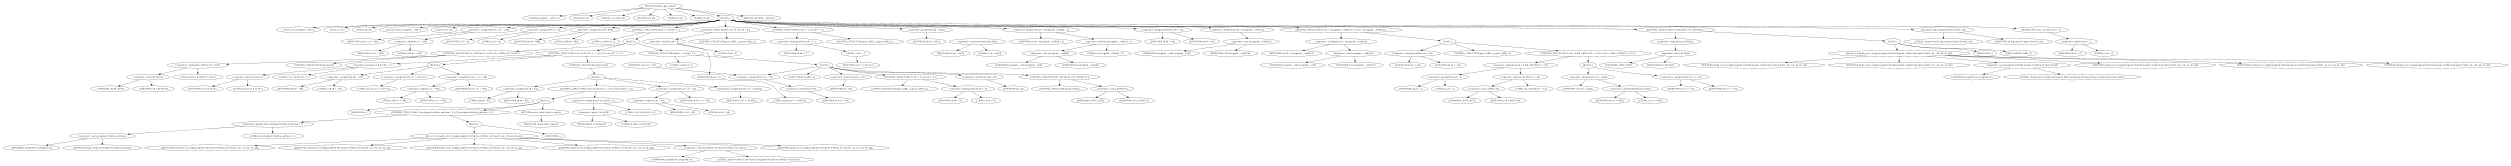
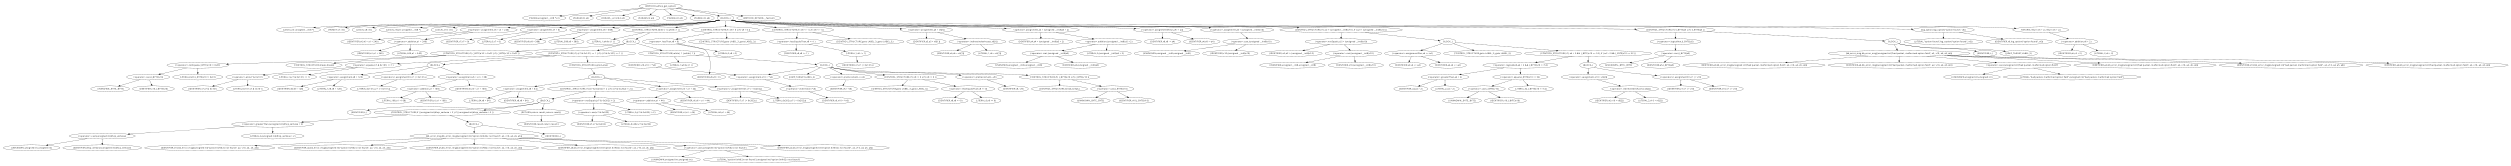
  digraph {
    fontname="Open Sans"
    node [fontname="Open Sans"]
    edge [fontname="Open Sans"]
    n1 [label="(METHOD,udhcp_get_option)"]
    n2 [label="(PARAM,unsigned __int8 *a1)"]
    n3 [label="(PARAM,int a2)"]
    n4 [label="(PARAM,__error64 a3)"]
-   n5 [label="(METHOD,int a4)"]
+   n5 [label="(PARAM,int a4)"]
    n6 [label="(PARAM,int a5)"]
    n7 [label="(PARAM,int a6)"]
    n8 [label="(BLOCK,,)"]
    n9 [label="(METHOD_RETURN,__fastcall)"]
    n10 [label="(LOCAL,v6: unsigned __int8 *)"]
-   n11 [label="(LOCAL,v7: int)"]
+   n11 [label="(TARGET,v7: int)"]
    n12 [label="(LOCAL,v8: int)"]
    n13 [label="(LOCAL,result: unsigned __int8 *)"]
    n14 [label="(LOCAL,v10: int)"]
    n15 [label="(<operator>.assignment,v6 = a1 + 240)"]
    n16 [label="(<operator>.assignment,v7 = 0)"]
    n17 [label="(<operator>.assignment,v8 = 388)"]
    n18 [label="(CONTROL_STRUCTURE,while ( 1 ),while ( 1 ))"]
    n19 [label="(CONTROL_STRUCTURE,if ( v8 <= 1 ),if ( v8 <= 1 ))"]
    n20 [label="(<operator>.assignment,a5 = v6[1])"]
    n21 [label="(<operator>.assignment,a4 = (unsigned __int8)a5 + 2)"]
    n22 [label="(<operator>.assignmentMinus,v8 -= a4)"]
    n23 [label="(CONTROL_STRUCTURE,if ( v8 < 0 ),if ( v8 < 0 ))"]
    n24 [label="(<operator>.assignment,a6 = (unsigned __int8)v10)"]
    n25 [label="(CONTROL_STRUCTURE,if ( a2 != (unsigned __int8)v10 ),if ( a2 != (unsigned __int8)v10 ))"]
    n26 [label="(CONTROL_STRUCTURE,if ( !(_BYTE)a5 ),if ( !(_BYTE)a5 ))"]
    n27 [label="(log_option,log_option(\"option found\", v6))"]
    n28 [label="(RETURN,return v6 + 2;,return v6 + 2;)"]
    n29 [label="(IDENTIFIER,v6,v6 = a1 + 240)"]
    n30 [label="(<operator>.addition,a1 + 240)"]
    n31 [label="(IDENTIFIER,v7,v7 = 0)"]
    n32 [label="(LITERAL,0,v7 = 0)"]
    n33 [label="(IDENTIFIER,v8,v8 = 388)"]
    n34 [label="(LITERAL,388,v8 = 388)"]
    n35 [label="(LITERAL,1,while ( 1 ))"]
    n36 [label="(BLOCK,,)"]
    n37 [label="(<operator>.lessEqualsThan,v8 <= 1)"]
    n38 [label="(CONTROL_STRUCTURE,goto LABEL_3;,goto LABEL_3;)"]
    n39 [label="(IDENTIFIER,a5,a5 = v6[1])"]
    n40 [label="(<operator>.indirectIndexAccess,v6[1])"]
    n41 [label="(IDENTIFIER,a4,a4 = (unsigned __int8)a5 + 2)"]
    n42 [label="(<operator>.addition,(unsigned __int8)a5 + 2)"]
    n43 [label="(IDENTIFIER,v8,v8 -= a4)"]
    n44 [label="(IDENTIFIER,a4,v8 -= a4)"]
    n45 [label="(<operator>.lessThan,v8 < 0)"]
    n46 [label="(CONTROL_STRUCTURE,goto LABEL_3;,goto LABEL_3;)"]
    n47 [label="(<operator>.cast,(unsigned __int8)v10)"]
    n48 [label="(<operator>.notEquals,a2 != (unsigned __int8)v10)"]
    n49 [label="(BLOCK,,)"]
    n50 [label="(<operator>.logicalNot,!(_BYTE)a5)"]
    n51 [label="(BLOCK,,)"]
    n52 [label="(LITERAL,\"option found\",log_option(\"option found\", v6))"]
    n53 [label="(IDENTIFIER,v6,log_option(\"option found\", v6))"]
    n54 [label="(<operator>.addition,v6 + 2)"]
    n55 [label="(IDENTIFIER,a1,a1 + 240)"]
    n56 [label="(LITERAL,240,a1 + 240)"]
    n57 [label="(CONTROL_STRUCTURE,while ( 1 ),while ( 1 ))"]
    n58 [label="(CONTROL_STRUCTURE,if ( (_BYTE)v10 != 0xFF ),if ( (_BYTE)v10 != 0xFF ))"]
    n59 [label="(CONTROL_STRUCTURE,if ( (v7 & 0x101) == 1 ),if ( (v7 & 0x101) == 1 ))"]
    n60 [label="(LITERAL,1,while ( 1 ))"]
    n61 [label="(BLOCK,,)"]
    n62 [label="(<operator>.notEquals,(_BYTE)v10 != 0xFF)"]
    n63 [label="(CONTROL_STRUCTURE,break;,break;)"]
    n64 [label="(<operator>.equals,(v7 & 0x101) == 1)"]
    n65 [label="(BLOCK,,)"]
    n66 [label="(CONTROL_STRUCTURE,option,else)"]
    n67 [label="(<operator>.assignment,v10 = *v6)"]
    n68 [label="(CONTROL_STRUCTURE,if ( (_BYTE)v10 ),if ( (_BYTE)v10 ))"]
    n69 [label="(<operator>.preDecrement,--v8)"]
    n70 [label="(<operator>.preIncrement,++v6)"]
    n71 [label="(JUMP_TARGET,LABEL_2)"]
    n72 [label="(CONTROL_STRUCTURE,if ( v8 <= 0 ),if ( v8 <= 0 ))"]
    n73 [label="(<operator>.indirection,*v6)"]
    n74 [label="(<operator>.cast,(_BYTE)v10)"]
    n75 [label="(CONTROL_STRUCTURE,break;,break;)"]
    n76 [label="(IDENTIFIER,v8,--v8)"]
    n77 [label="(IDENTIFIER,v6,++v6)"]
    n78 [label="(<operator>.lessEqualsThan,v8 <= 0)"]
    n79 [label="(CONTROL_STRUCTURE,goto LABEL_3;,goto LABEL_3;)"]
    n80 [label="(IDENTIFIER,v10,v10 = *v6)"]
    n81 [label="(IDENTIFIER,v6,v10 = *v6)"]
    n82 [label="(UNKNOWN,_BYTE,_BYTE)"]
    n83 [label="(IDENTIFIER,v10,(_BYTE)v10)"]
    n84 [label="(IDENTIFIER,v8,v8 <= 0)"]
    n85 [label="(LITERAL,0,v8 <= 0)"]
    n86 [label="(<operator>.cast,(_BYTE)v10)"]
    n87 [label="(LITERAL,0xFF,(_BYTE)v10 != 0xFF)"]
    n88 [label="(UNKNOWN,_BYTE,_BYTE)"]
    n89 [label="(IDENTIFIER,v10,(_BYTE)v10)"]
    n90 [label="(<operator>.and,v7 & 0x101)"]
    n91 [label="(LITERAL,1,(v7 & 0x101) == 1)"]
    n92 [label="(<operators>.assignmentOr,v7 |= 0x101u)"]
    n93 [label="(<operator>.assignment,v6 = a1 + 108)"]
    n94 [label="(<operator>.assignment,v8 = 128)"]
    n95 [label="(BLOCK,,)"]
    n96 [label="(IDENTIFIER,v7,v7 & 0x101)"]
    n97 [label="(LITERAL,0x101,v7 & 0x101)"]
    n98 [label="(LITERAL,0x101u,v7 |= 0x101u)"]
    n99 [label="(IDENTIFIER,v6,v6 = a1 + 108)"]
    n100 [label="(<operator>.addition,a1 + 108)"]
    n101 [label="(IDENTIFIER,v8,v8 = 128)"]
    n102 [label="(LITERAL,128,v8 = 128)"]
    n103 [label="(IDENTIFIER,v7,v7 |= 0x101u)"]
    n104 [label="(IDENTIFIER,a1,a1 + 108)"]
    n105 [label="(LITERAL,108,a1 + 108)"]
    n106 [label="(CONTROL_STRUCTURE,if ( (v7 & 0x202) != 2 ),if ( (v7 & 0x202) != 2 ))"]
    n107 [label="(<operators>.assignmentOr,v7 |= 0x202u)"]
    n108 [label="(<operator>.assignment,v6 = a1 + 44)"]
    n109 [label="(<operator>.assignment,v8 = 64)"]
    n110 [label="(<operator>.notEquals,(v7 & 0x202) != 2)"]
    n111 [label="(BLOCK,,)"]
    n112 [label="(IDENTIFIER,v7,v7 |= 0x202u)"]
    n113 [label="(LITERAL,0x202u,v7 |= 0x202u)"]
    n114 [label="(IDENTIFIER,v6,v6 = a1 + 44)"]
    n115 [label="(<operator>.addition,a1 + 44)"]
    n116 [label="(IDENTIFIER,v8,v8 = 64)"]
    n117 [label="(LITERAL,64,v8 = 64)"]
    n118 [label="(<operator>.and,v7 & 0x202)"]
    n119 [label="(LITERAL,2,(v7 & 0x202) != 2)"]
    n120 [label="(IDENTIFIER,L,)"]
    n121 [label="(CONTROL_STRUCTURE,if ( (unsigned int)dhcp_verbose > 2 ),if ( (unsigned int)dhcp_verbose > 2 ))"]
    n122 [label="(RETURN,return result;,return result;)"]
    n123 [label="(IDENTIFIER,v7,v7 & 0x202)"]
    n124 [label="(LITERAL,0x202,v7 & 0x202)"]
    n125 [label="(<operator>.greaterThan,(unsigned int)dhcp_verbose > 2)"]
    n126 [label="(BLOCK,,)"]
    n127 [label="(IDENTIFIER,result,return result;)"]
    n128 [label="(<operator>.cast,(unsigned int)dhcp_verbose)"]
    n129 [label="(LITERAL,2,(unsigned int)dhcp_verbose > 2)"]
    n130 [label="(bb_error_msg,bb_error_msg((unsigned int)\"option 0x%02x not found\", a2, v10, a4, a5, a6))"]
    n131 [label="(IDENTIFIER,L,)"]
    n132 [label="(UNKNOWN,unsigned int,unsigned int)"]
    n133 [label="(IDENTIFIER,dhcp_verbose,(unsigned int)dhcp_verbose)"]
    n134 [label="(<operator>.cast,(unsigned int)\"option 0x%02x not found\")"]
    n135 [label="(IDENTIFIER,a2,bb_error_msg((unsigned int)\"option 0x%02x not found\", a2, v10, a4, a5, a6))"]
    n136 [label="(IDENTIFIER,v10,bb_error_msg((unsigned int)\"option 0x%02x not found\", a2, v10, a4, a5, a6))"]
    n137 [label="(IDENTIFIER,a4,bb_error_msg((unsigned int)\"option 0x%02x not found\", a2, v10, a4, a5, a6))"]
    n138 [label="(IDENTIFIER,a5,bb_error_msg((unsigned int)\"option 0x%02x not found\", a2, v10, a4, a5, a6))"]
    n139 [label="(IDENTIFIER,a6,bb_error_msg((unsigned int)\"option 0x%02x not found\", a2, v10, a4, a5, a6))"]
    n140 [label="(UNKNOWN,unsigned int,unsigned int)"]
    n141 [label="(LITERAL,\"option 0x%02x not found\",(unsigned int)\"option 0x%02x not found\")"]
    n142 [label="(IDENTIFIER,a1,a1 + 44)"]
    n143 [label="(LITERAL,44,a1 + 44)"]
    n144 [label="(IDENTIFIER,v8,v8 <= 1)"]
    n145 [label="(LITERAL,1,v8 <= 1)"]
    n146 [label="(IDENTIFIER,v6,a5 = v6[1])"]
    n147 [label="(LITERAL,1,a5 = v6[1])"]
    n148 [label="(<operator>.cast,(unsigned __int8)a5)"]
    n149 [label="(LITERAL,2,(unsigned __int8)a5 + 2)"]
    n150 [label="(UNKNOWN,unsigned __int8,unsigned __int8)"]
    n151 [label="(IDENTIFIER,a5,(unsigned __int8)a5)"]
    n152 [label="(IDENTIFIER,v8,v8 < 0)"]
    n153 [label="(LITERAL,0,v8 < 0)"]
    n154 [label="(UNKNOWN,unsigned __int8,unsigned __int8)"]
    n155 [label="(IDENTIFIER,v10,(unsigned __int8)v10)"]
    n156 [label="(IDENTIFIER,a2,a2 != (unsigned __int8)v10)"]
    n157 [label="(<operator>.cast,(unsigned __int8)v10)"]
    n158 [label="(CONTROL_STRUCTURE,if ( a4 > 2 && (_BYTE)v10 == 52 ),if ( a4 > 2 && (_BYTE)v10 == 52 ))"]
    n159 [label="(<operator>.assignmentPlus,v6 += a4)"]
    n160 [label="(CONTROL_STRUCTURE,goto LABEL_2;,goto LABEL_2;)"]
    n161 [label="(UNKNOWN,unsigned __int8,unsigned __int8)"]
    n162 [label="(IDENTIFIER,v10,(unsigned __int8)v10)"]
    n163 [label="(<operator>.logicalAnd,a4 > 2 && (_BYTE)v10 == 52)"]
    n164 [label="(BLOCK,,)"]
    n165 [label="(IDENTIFIER,v6,v6 += a4)"]
    n166 [label="(IDENTIFIER,a4,v6 += a4)"]
    n167 [label="(<operator>.greaterThan,a4 > 2)"]
    n168 [label="(<operator>.equals,(_BYTE)v10 == 52)"]
    n169 [label="(<operator>.assignment,v10 = v6[2])"]
    n170 [label="(<operators>.assignmentOr,v7 |= v10)"]
    n171 [label="(IDENTIFIER,a4,a4 > 2)"]
    n172 [label="(LITERAL,2,a4 > 2)"]
    n173 [label="(<operator>.cast,(_BYTE)v10)"]
    n174 [label="(LITERAL,52,(_BYTE)v10 == 52)"]
    n175 [label="(UNKNOWN,_BYTE,_BYTE)"]
    n176 [label="(IDENTIFIER,v10,(_BYTE)v10)"]
-   n177 [label="(IDENTIFIER,v10,v10 = v6[2])"]
    n178 [label="(<operator>.indirectIndexAccess,v6[2])"]
    n179 [label="(IDENTIFIER,v7,v7 |= v10)"]
    n180 [label="(IDENTIFIER,v10,v7 |= v10)"]
    n181 [label="(IDENTIFIER,v6,v10 = v6[2])"]
    n182 [label="(LITERAL,2,v10 = v6[2])"]
    n183 [label="(<operator>.cast,(_BYTE)a5)"]
    n184 [label="(JUMP_TARGET,LABEL_3)"]
    n185 [label="(bb_error_msg,bb_error_msg((unsigned int)\"bad packet, malformed option field\", a2, v10, a4, a5, a6))"]
    n186 [label="(IDENTIFIER,L,)"]
    n187 [label="(UNKNOWN,_BYTE,_BYTE)"]
    n188 [label="(IDENTIFIER,a5,(_BYTE)a5)"]
    n189 [label="(<operator>.cast,(unsigned int)\"bad packet, malformed option field\")"]
    n190 [label="(IDENTIFIER,a2,bb_error_msg((unsigned int)\"bad packet, malformed option field\", a2, v10, a4, a5, a6))"]
    n191 [label="(IDENTIFIER,v10,bb_error_msg((unsigned int)\"bad packet, malformed option field\", a2, v10, a4, a5, a6))"]
    n192 [label="(IDENTIFIER,a4,bb_error_msg((unsigned int)\"bad packet, malformed option field\", a2, v10, a4, a5, a6))"]
    n193 [label="(IDENTIFIER,a5,bb_error_msg((unsigned int)\"bad packet, malformed option field\", a2, v10, a4, a5, a6))"]
    n194 [label="(IDENTIFIER,a6,bb_error_msg((unsigned int)\"bad packet, malformed option field\", a2, v10, a4, a5, a6))"]
    n195 [label="(UNKNOWN,unsigned int,unsigned int)"]
    n196 [label="(LITERAL,\"bad packet, malformed option field\",(unsigned int)\"bad packet, malformed option field\")"]
    n197 [label="(IDENTIFIER,v6,v3 + 2)"]
    n198 [label="(LITERAL,2,v6 + 2)"]
    n1 -> n2
    n1 -> n3
    n1 -> n4
    n1 -> n5
    n1 -> n6
    n1 -> n7
    n1 -> n8
    n1 -> n9
    n8 -> n10
    n8 -> n11
    n8 -> n12
    n8 -> n13
    n8 -> n14
    n8 -> n15
    n8 -> n16
    n8 -> n17
    n8 -> n18
    n8 -> n19
    n8 -> n20
    n8 -> n21
    n8 -> n22
    n8 -> n23
    n8 -> n24
    n8 -> n25
    n8 -> n26
    n8 -> n27
    n8 -> n28
    n15 -> n29
    n15 -> n30
    n16 -> n31
    n16 -> n32
    n17 -> n33
    n17 -> n34
    n18 -> n35
    n18 -> n36
    n19 -> n37
    n19 -> n38
    n20 -> n39
+   n20 -> n40
    n21 -> n41
    n21 -> n42
    n22 -> n43
    n22 -> n44
    n23 -> n45
    n23 -> n46
    n24 -> n47
    n25 -> n48
    n25 -> n49
    n26 -> n50
    n26 -> n51
    n27 -> n52
    n27 -> n53
    n28 -> n54
    n30 -> n55
    n30 -> n56
    n36 -> n57
    n36 -> n58
    n36 -> n59
    n37 -> n144
    n37 -> n145
    n40 -> n146
    n40 -> n147
    n42 -> n148
    n42 -> n149
    n45 -> n152
    n45 -> n153
    n47 -> n154
    n47 -> n155
    n48 -> n156
    n48 -> n157
    n49 -> n158
    n49 -> n159
    n49 -> n160
    n50 -> n183
    n51 -> n184
    n51 -> n185
    n51 -> n186
    n54 -> n197
    n54 -> n198
    n57 -> n60
    n57 -> n61
    n58 -> n62
    n58 -> n63
    n59 -> n64
    n59 -> n65
    n59 -> n66
    n61 -> n67
    n61 -> n68
    n61 -> n69
    n61 -> n70
    n61 -> n71
    n61 -> n72
    n62 -> n86
    n62 -> n87
    n64 -> n90
    n64 -> n91
    n65 -> n92
    n65 -> n93
    n65 -> n94
    n66 -> n95
    n67 -> n73
    n68 -> n74
    n68 -> n75
    n69 -> n76
    n70 -> n77
    n72 -> n78
    n72 -> n79
    n73 -> n81
    n74 -> n82
    n74 -> n83
    n78 -> n84
    n78 -> n85
    n80 -> n67
    n86 -> n88
    n86 -> n89
    n90 -> n96
    n90 -> n97
    n92 -> n98
    n93 -> n99
    n93 -> n100
    n94 -> n101
    n94 -> n102
    n95 -> n106
    n95 -> n107
    n95 -> n108
    n95 -> n109
    n100 -> n104
    n100 -> n105
    n106 -> n110
    n106 -> n111
    n107 -> n112
-   n152 -> n113
+   n107 -> n113
    n108 -> n114
    n108 -> n115
    n109 -> n116
    n109 -> n117
    n110 -> n118
    n110 -> n119
    n111 -> n120
    n111 -> n121
    n111 -> n122
    n115 -> n142
    n115 -> n143
    n118 -> n123
    n118 -> n124
    n121 -> n125
    n121 -> n126
    n122 -> n127
    n125 -> n128
    n125 -> n129
    n126 -> n130
    n126 -> n131
    n128 -> n132
    n128 -> n133
    n130 -> n134
    n130 -> n135
    n130 -> n136
    n130 -> n137
    n130 -> n138
    n130 -> n139
    n134 -> n140
    n134 -> n141
    n145 -> n103
    n148 -> n150
    n148 -> n151
    n157 -> n161
    n157 -> n162
    n158 -> n163
    n158 -> n164
    n159 -> n165
    n159 -> n166
    n163 -> n167
    n163 -> n168
    n164 -> n169
    n164 -> n170
    n167 -> n171
    n167 -> n172
    n168 -> n173
    n168 -> n174
-   n169 -> n177
    n169 -> n178
    n170 -> n179
    n170 -> n180
    n173 -> n175
    n173 -> n176
    n178 -> n181
    n178 -> n182
    n183 -> n187
    n183 -> n188
    n185 -> n189
    n185 -> n190
    n185 -> n191
    n185 -> n192
    n185 -> n193
    n185 -> n194
    n189 -> n195
    n189 -> n196
  }
